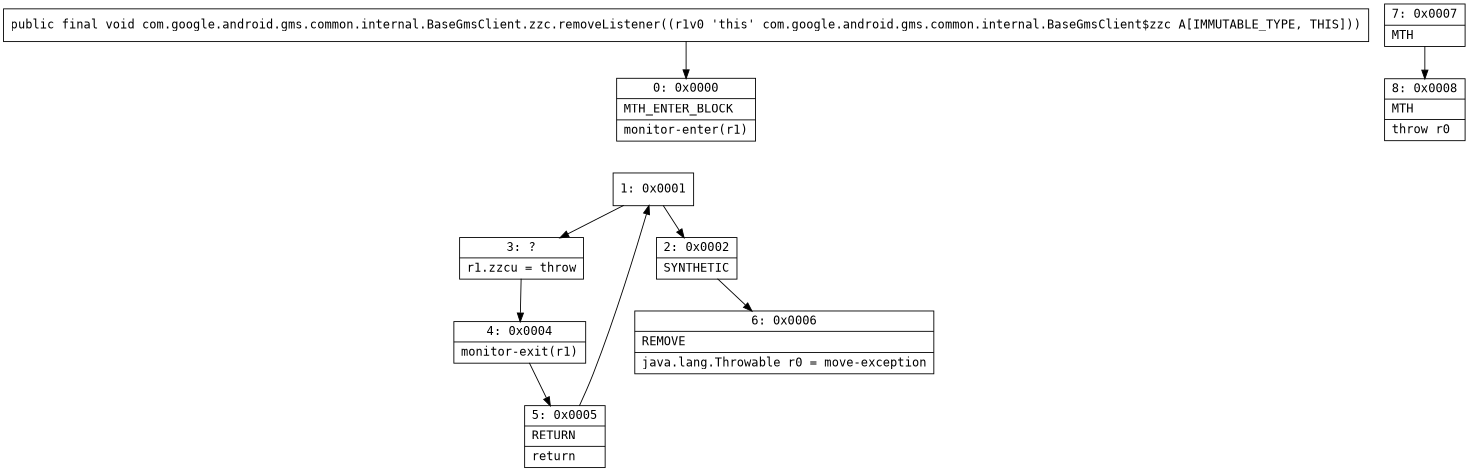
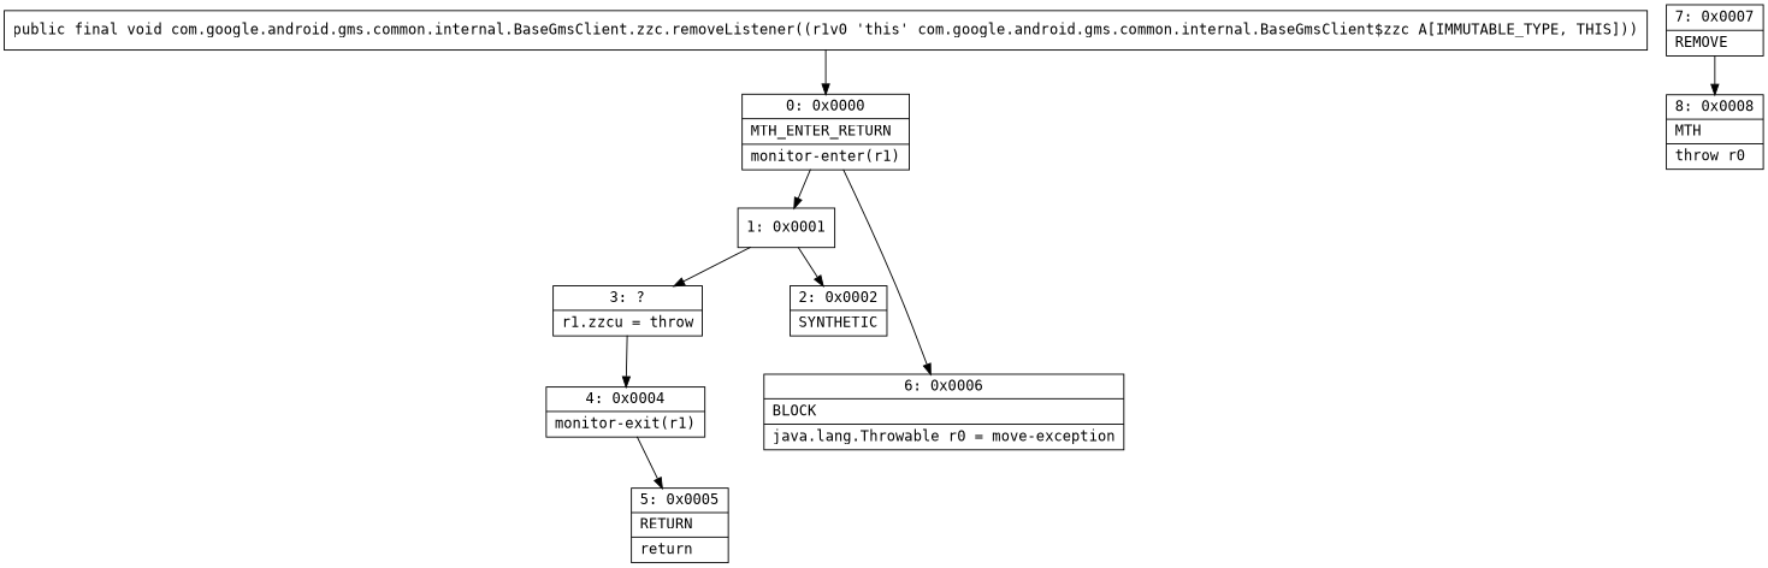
  digraph {
    fontname="DejaVu Sans Mono"
    node [fontname="DejaVu Sans Mono" shape=record]
    edge [fontname="DejaVu Sans Mono"]
-   n1 [label="{0\:\ 0x0000|MTH_ENTER_BLOCK\l|monitor\-enter(r1)\l}"]
+   n1 [label="{0\:\ 0x0000|MTH_ENTER_RETURN\l|monitor\-enter(r1)\l}"]
    n2 [label="{1\:\ 0x0001}"]
    n3 [label="{2\:\ 0x0002|SYNTHETIC\l}"]
    n4 [label="{3\:\ ?|r1.zzcu = throw\l}"]
-   n5 [label="{6\:\ 0x0006|REMOVE\l|java.lang.Throwable r0 = move\-exception\l}"]
+   n5 [label="{6\:\ 0x0006|BLOCK\l|java.lang.Throwable r0 = move\-exception\l}"]
    n6 [label="{4\:\ 0x0004|monitor\-exit(r1)\l}"]
    n7 [label="{5\:\ 0x0005|RETURN\l|return\l}"]
-   n8 [label="{7\:\ 0x0007|MTH\l}"]
+   n8 [label="{7\:\ 0x0007|REMOVE\l}"]
    n9 [label="{8\:\ 0x0008|MTH\l|throw r0\l}"]
    n10 [label="{public final void com.google.android.gms.common.internal.BaseGmsClient.zzc.removeListener((r1v0 'this' com.google.android.gms.common.internal.BaseGmsClient$zzc A[IMMUTABLE_TYPE, THIS])) }"]
-   n7 -> n2
+   n1 -> n2
    n2 -> n3
    n2 -> n4
-   n3 -> n5
+   n1 -> n5
    n4 -> n6
    n6 -> n7
    n8 -> n9
    n10 -> n1
  }
